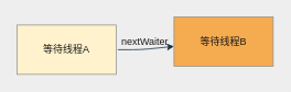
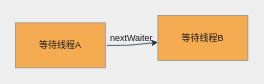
  <mxCell id="0" />
  <mxCell id="1" parent="0" />
- <mxCell id="2" value="等待线程A" style="rounded=0;whiteSpace=wrap;html=1;sketch=0;strokeColor=#909090;fillColor=#fff2cc;fontColor=#1A1A1A;" vertex="1" parent="1"><mxGeometry x="20" y="30" width="120" height="60" as="geometry" /></mxCell>
+ <mxCell id="2" value="等待线程A" style="rounded=0;whiteSpace=wrap;html=1;sketch=0;strokeColor=#909090;fillColor=#F5AB50;fontColor=#1A1A1A;" vertex="1" parent="1"><mxGeometry x="20" y="30" width="120" height="60" as="geometry" /></mxCell>
  <mxCell id="3" value="等待线程B" style="rounded=0;whiteSpace=wrap;html=1;sketch=0;strokeColor=#909090;fillColor=#F5AB50;fontColor=#1A1A1A;" vertex="1" parent="1"><mxGeometry x="210" y="20" width="120" height="60" as="geometry" /></mxCell>
  <mxCell id="4" value="" style="endArrow=classic;html=1;strokeColor=#182E3E;fontColor=#1A1A1A;" edge="1" parent="1" target="3"><mxGeometry width="50" height="50" relative="1" as="geometry"><mxPoint x="142" y="60" as="sourcePoint" /><mxPoint x="340" y="170" as="targetPoint" /><Array as="points"><mxPoint x="170" y="60" /></Array></mxGeometry></mxCell>
  <mxCell id="5" value="nextWaiter" style="text;html=1;strokeColor=none;fillColor=none;align=center;verticalAlign=middle;whiteSpace=wrap;rounded=0;sketch=0;fontColor=#1A1A1A;" vertex="1" parent="1"><mxGeometry x="150" y="40" width="50" height="20" as="geometry" /></mxCell>
